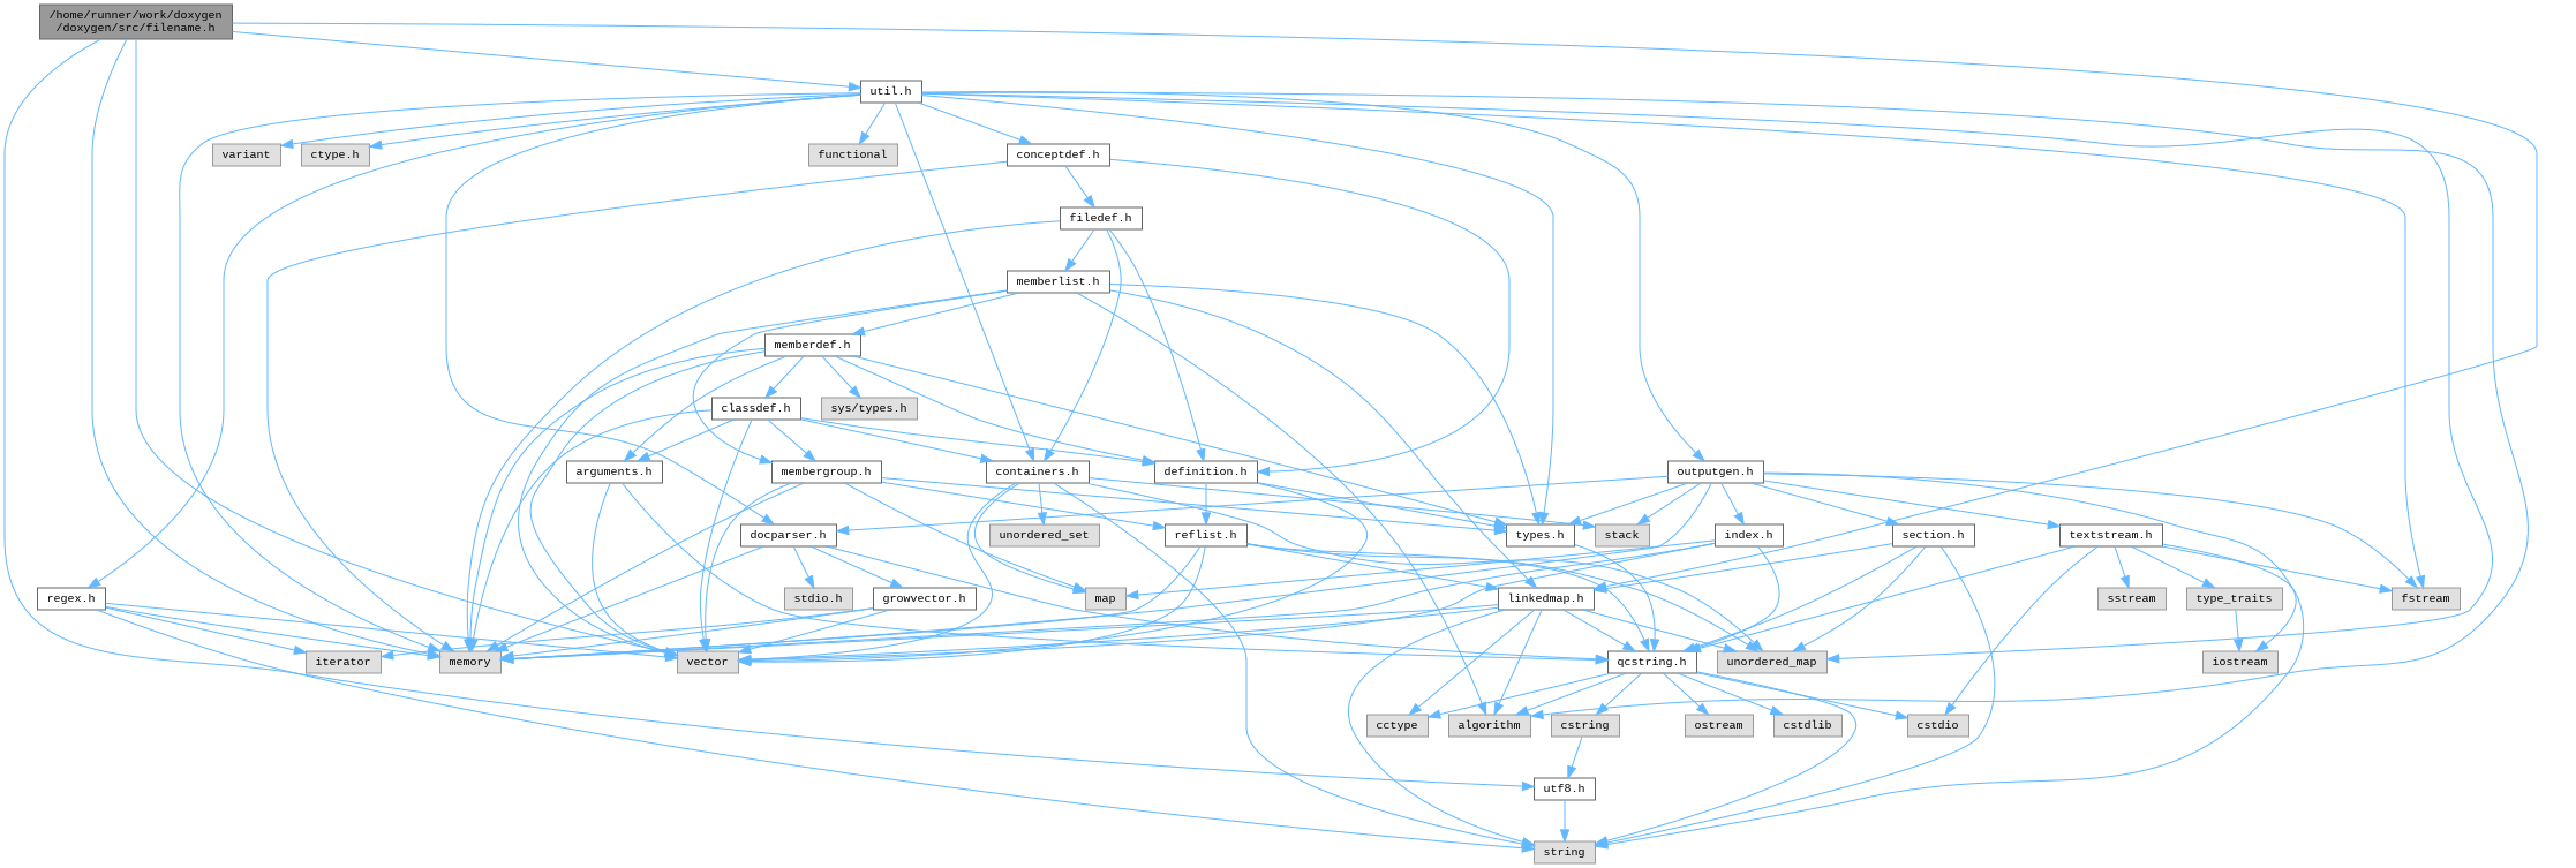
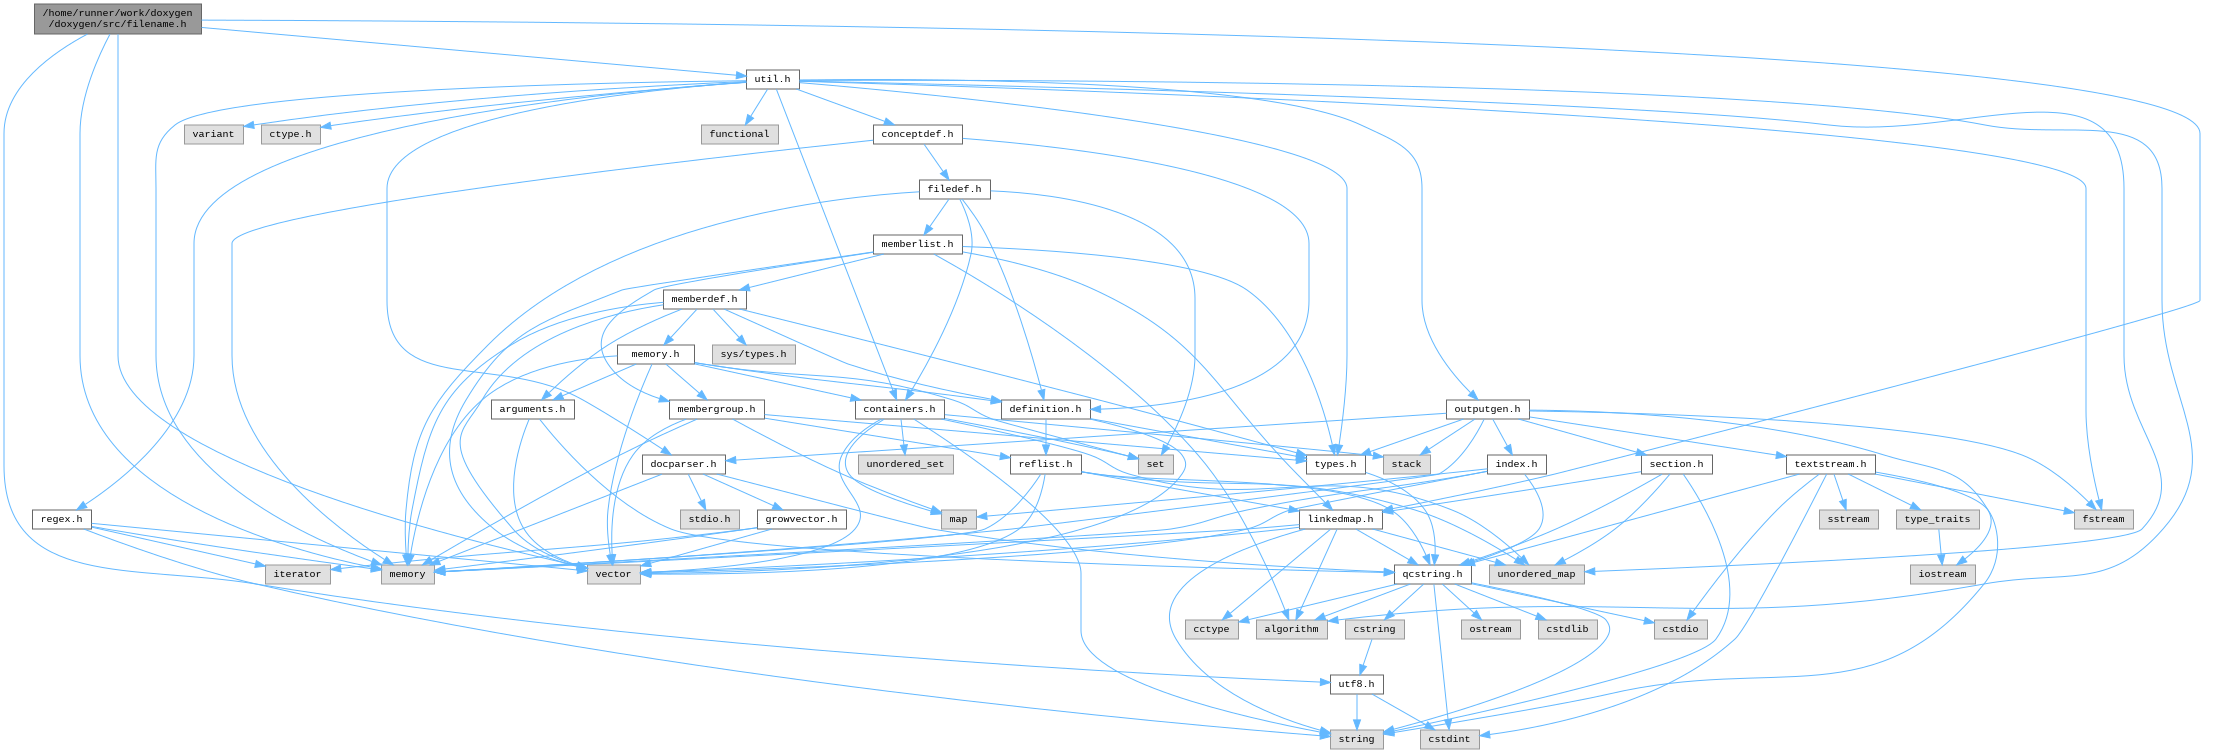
  digraph {
    fontname="Liberation Mono"
    node [color=grey60 fillcolor="#E0E0E0" fontname="Liberation Mono" fontsize=10 shape=box style=filled]
    edge [color=steelblue1 fontname="Liberation Mono" fontsize=10 labelfontname=Helvetica labelfontsize=10 style=solid]
    n1 [color=gray40 fillcolor=grey60 fontcolor=black height=0.2 label="/home/runner/work/doxygen\l/doxygen/src/filename.h" width=0.4]
    n2 [height=0.2 label=memory width=0.4]
    n3 [height=0.2 label=vector width=0.4]
    n4 [color=grey40 fillcolor=white height=0.2 label="linkedmap.h" width=0.4]
    n5 [color=grey40 fillcolor=white height=0.2 label="utf8.h" width=0.4]
    n6 [color=grey40 fillcolor=white height=0.2 label="util.h" width=0.4]
    n7 [height=0.2 label=unordered_map width=0.4]
    n8 [height=0.2 label=string width=0.4]
    n9 [height=0.2 label=algorithm width=0.4]
    n10 [height=0.2 label=cctype width=0.4]
    n11 [color=grey40 fillcolor=white height=0.2 label="qcstring.h" width=0.4]
+   n12 [height=0.2 label=cstdint width=0.4]
    n13 [height=0.2 label=functional width=0.4]
    n14 [height=0.2 label=fstream width=0.4]
    n15 [height=0.2 label=variant width=0.4]
    n16 [height=0.2 label="ctype.h" width=0.4]
    n17 [color=grey40 fillcolor=white height=0.2 label="types.h" width=0.4]
    n18 [color=grey40 fillcolor=white height=0.2 label="docparser.h" width=0.4]
    n19 [color=grey40 fillcolor=white height=0.2 label="containers.h" width=0.4]
    n20 [color=grey40 fillcolor=white height=0.2 label="outputgen.h" width=0.4]
    n21 [color=grey40 fillcolor=white height=0.2 label="regex.h" width=0.4]
    n22 [color=grey40 fillcolor=white height=0.2 label="conceptdef.h" width=0.4]
    n23 [height=0.2 label=cstring width=0.4]
    n24 [height=0.2 label=cstdio width=0.4]
    n25 [height=0.2 label=cstdlib width=0.4]
    n26 [height=0.2 label=ostream width=0.4]
    n27 [height=0.2 label="stdio.h" width=0.4]
    n28 [color=grey40 fillcolor=white height=0.2 label="growvector.h" width=0.4]
+   n29 [height=0.2 label=set width=0.4]
    n30 [height=0.2 label=map width=0.4]
    n31 [height=0.2 label=unordered_set width=0.4]
    n32 [height=0.2 label=stack width=0.4]
    n33 [height=0.2 label=iostream width=0.4]
    n34 [color=grey40 fillcolor=white height=0.2 label="index.h" width=0.4]
    n35 [color=grey40 fillcolor=white height=0.2 label="section.h" width=0.4]
    n36 [color=grey40 fillcolor=white height=0.2 label="textstream.h" width=0.4]
    n37 [height=0.2 label=iterator width=0.4]
    n38 [color=grey40 fillcolor=white height=0.2 label="definition.h" width=0.4]
    n39 [color=grey40 fillcolor=white height=0.2 label="filedef.h" width=0.4]
    n40 [height=0.2 label=sstream width=0.4]
    n41 [height=0.2 label=type_traits width=0.4]
    n42 [color=grey40 fillcolor=white height=0.2 label="reflist.h" width=0.4]
    n43 [color=grey40 fillcolor=white height=0.2 label="memberlist.h" width=0.4]
    n44 [color=grey40 fillcolor=white height=0.2 label="memberdef.h" width=0.4]
    n45 [color=grey40 fillcolor=white height=0.2 label="membergroup.h" width=0.4]
    n46 [height=0.2 label="sys/types.h" width=0.4]
    n47 [color=grey40 fillcolor=white height=0.2 label="arguments.h" width=0.4]
-   n48 [color=grey40 fillcolor=white height=0.2 label="classdef.h" width=0.4]
+   n48 [color=grey40 fillcolor=white height=0.2 label="memory.h" width=0.4]
    n1 -> n2
    n1 -> n3
    n1 -> n4
    n1 -> n5
    n1 -> n6
    n4 -> n2
    n4 -> n3
    n4 -> n7
    n4 -> n8
    n4 -> n9
    n4 -> n10
    n4 -> n11
    n5 -> n8
+   n5 -> n12
    n6 -> n2
    n6 -> n7
    n6 -> n9
    n6 -> n13
    n6 -> n14
    n6 -> n15
    n6 -> n16
    n6 -> n17
    n6 -> n18
    n6 -> n19
    n6 -> n20
    n6 -> n21
    n6 -> n22
    n11 -> n8
    n11 -> n9
    n11 -> n10
+   n11 -> n12
    n11 -> n23
    n11 -> n24
    n11 -> n25
    n11 -> n26
    n17 -> n11
    n18 -> n2
    n18 -> n11
    n18 -> n27
    n18 -> n28
    n19 -> n3
    n19 -> n7
    n19 -> n8
+   n19 -> n29
    n19 -> n30
    n19 -> n31
    n19 -> n32
    n20 -> n2
    n20 -> n14
    n20 -> n17
    n20 -> n18
    n20 -> n32
    n20 -> n33
    n20 -> n34
    n20 -> n35
    n20 -> n36
    n21 -> n2
    n21 -> n3
    n21 -> n8
    n21 -> n37
    n22 -> n2
    n22 -> n38
    n22 -> n39
    n23 -> n5
    n28 -> n2
    n28 -> n3
    n28 -> n37
    n34 -> n2
    n34 -> n3
    n34 -> n11
    n34 -> n30
    n35 -> n4
    n35 -> n7
    n35 -> n8
    n35 -> n11
    n36 -> n8
    n36 -> n11
+   n36 -> n12
    n36 -> n14
    n36 -> n24
    n36 -> n40
    n36 -> n41
    n38 -> n3
    n38 -> n17
    n38 -> n42
    n39 -> n2
    n39 -> n19
+   n39 -> n29
    n39 -> n38
    n39 -> n43
    n41 -> n33
    n42 -> n2
    n42 -> n3
    n42 -> n4
    n42 -> n7
    n42 -> n11
    n43 -> n3
    n43 -> n4
    n43 -> n9
    n43 -> n17
    n43 -> n44
    n43 -> n45
    n44 -> n2
    n44 -> n3
    n44 -> n17
    n44 -> n38
    n44 -> n46
    n44 -> n47
    n44 -> n48
    n45 -> n2
    n45 -> n3
    n45 -> n17
    n45 -> n30
    n45 -> n42
    n47 -> n3
    n47 -> n11
    n48 -> n2
    n48 -> n3
    n48 -> n19
+   n48 -> n29
    n48 -> n38
    n48 -> n45
    n48 -> n47
  }
